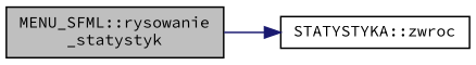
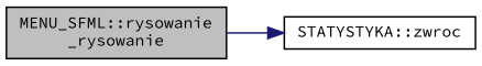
  digraph {
    rankdir=LR
    fontname="Source Code Pro"
    node [color=black fontname="Source Code Pro" fontsize=10 shape=record style=filled]
-   n1 [fillcolor=grey75 fontcolor=black height=0.2 label="MENU_SFML::rysowanie\l_statystyk" width=0.4]
+   n1 [fillcolor=grey75 fontcolor=black height=0.2 label="MENU_SFML::rysowanie\l_rysowanie" width=0.4]
    n2 [fillcolor=white height=0.2 label="STATYSTYKA::zwroc" width=0.4]
    n1 -> n2 [color=midnightblue fontname="Source Code Pro" fontsize=10 labelfontname=Helvetica labelfontsize=10 style=solid]
  }
